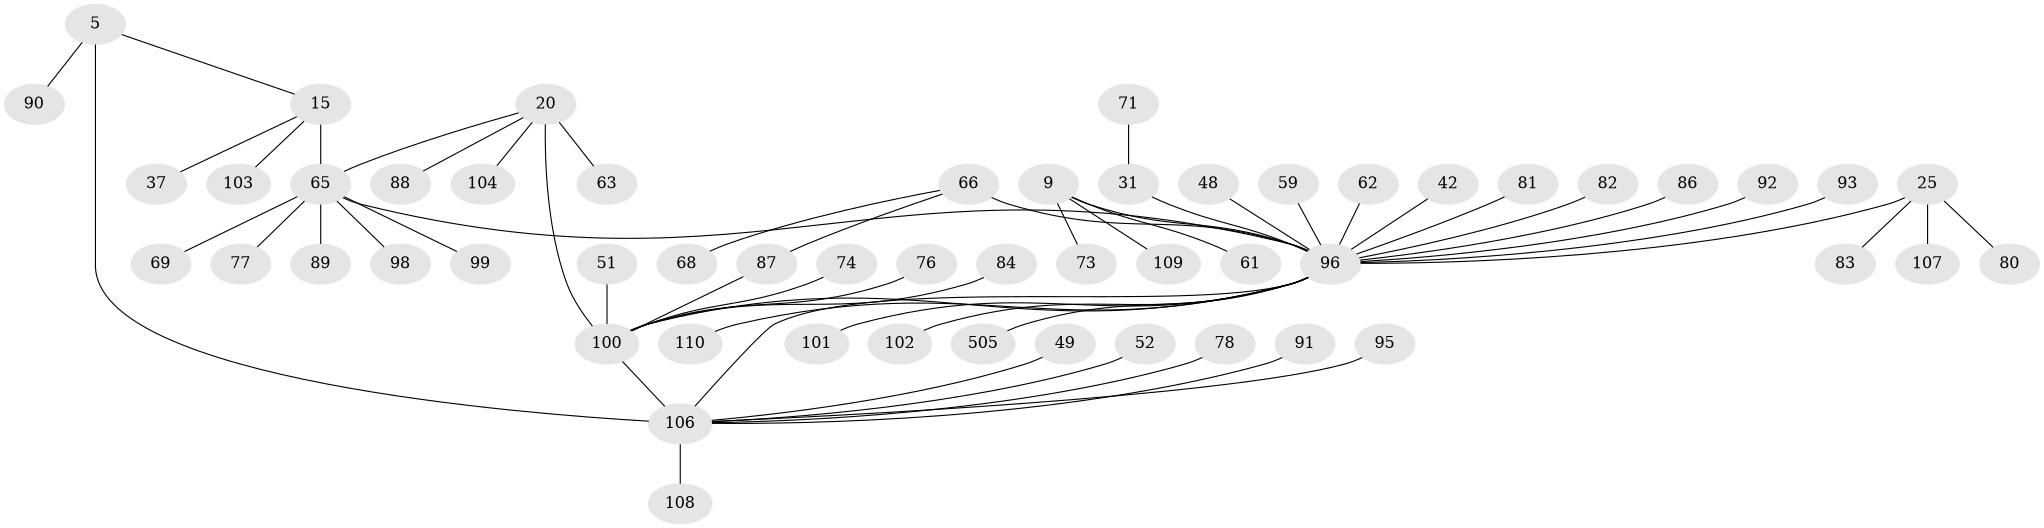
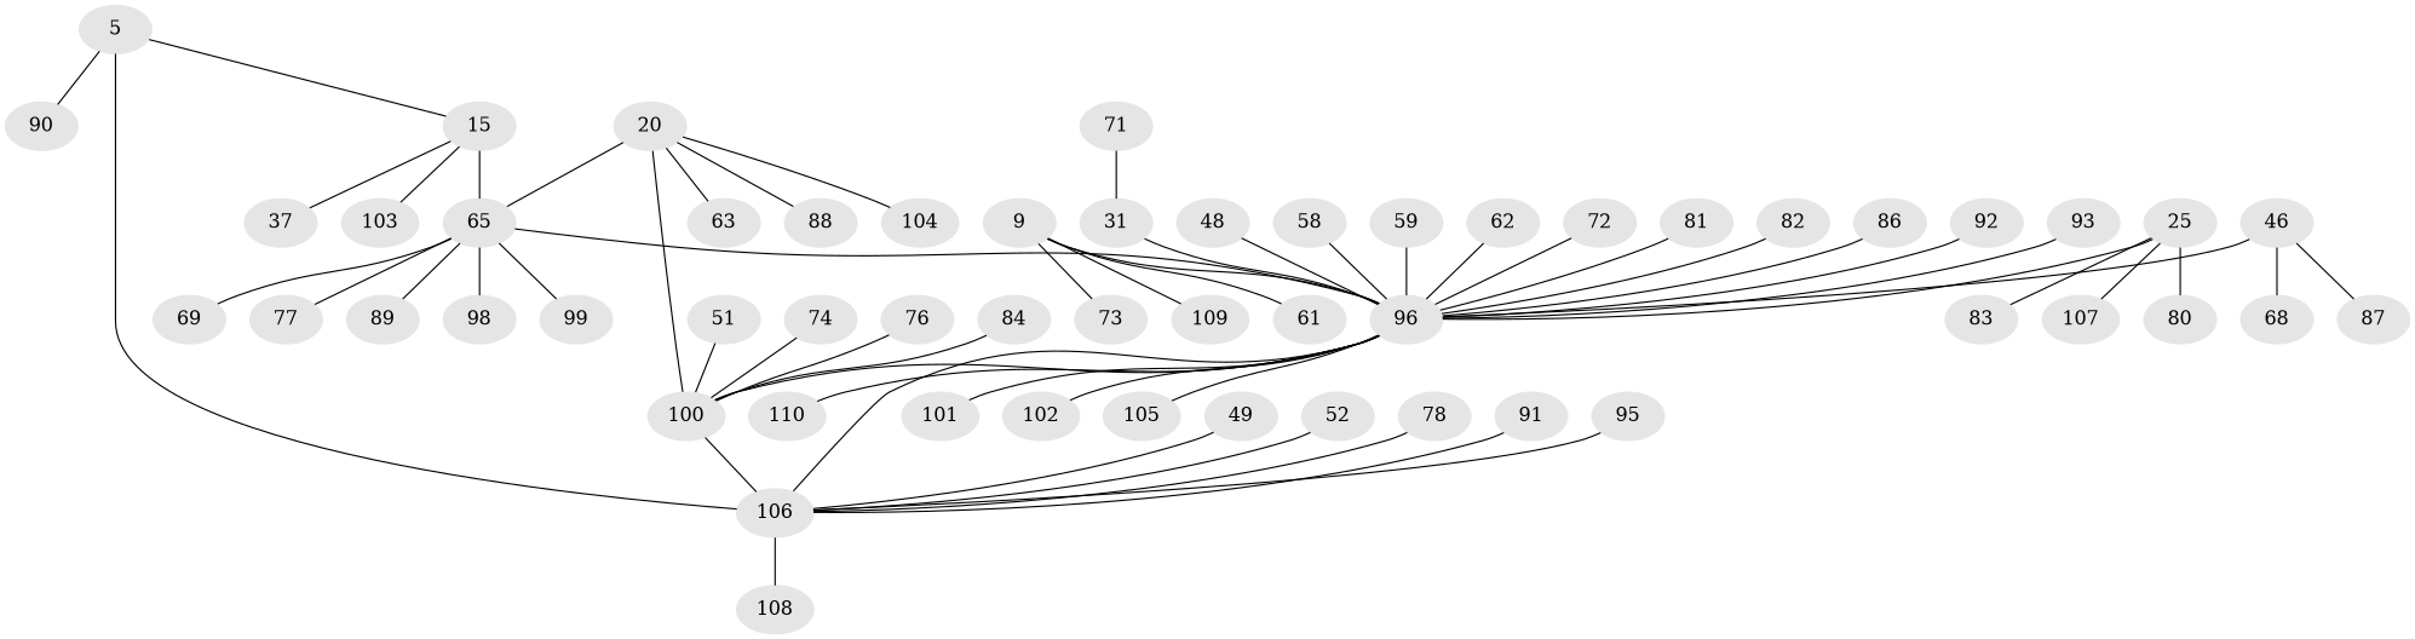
  graph {
    node [color=gray90 style=filled]
    5 [super="+2"]
    15 [super="+13"]
    90
    106 [super="+41"]
    37
    65 [super="+33+35+44+47+55"]
    103
    108 [super="+43+50"]
    9 [super="+8"]
    61
    73
    96 [super="+10+7+23+27+30"]
    109
    100 [super="+45+67+19+38+40"]
    101
    102 [super="+97"]
-   105 [super="+64" label=505]
+   105 [super="+64"]
    110
    69
    77
    89 [super="+60"]
    98
    99 [super="+94"]
    20 [super="+16"]
    63
    88
    104 [super="+70"]
    25 [super="+24"]
    80
    83 [super="+75"]
    107
    31
    48
    49
    51
    52
+   58
    59
    62
-   66 [super="+46"]
+   66 [super="+46" label=46]
    68
    87 [super="+79"]
    71
-   72 [label=42]
+   72
    74
    76 [super="+42"]
    78
    81
    82
    84
    86
    91
    92
    93
    95
    5 -- 15
    5 -- 90
    5 -- 106 [weight=6]
    15 -- 37
    15 -- 65 [weight=6]
    15 -- 103
    106 -- 108
    65 -- 96 [weight=2]
    65 -- 69
    65 -- 77
    65 -- 89
    65 -- 98
    65 -- 99
    9 -- 61
    9 -- 73
    9 -- 96 [weight=6]
    9 -- 109
    96 -- 106 [weight=2]
    96 -- 100 [weight=2]
    96 -- 101
    96 -- 102
    96 -- 105
    96 -- 110
    100 -- 106
    20 -- 65
    20 -- 100 [weight=6]
    20 -- 63
    20 -- 88
    20 -- 104
    25 -- 96 [weight=6]
    25 -- 80
    25 -- 83
    25 -- 107
    31 -- 96
    48 -- 96
    49 -- 106
    51 -- 100
    52 -- 106
+   58 -- 96
    59 -- 96
    62 -- 96
    66 -- 96 [weight=3]
    66 -- 68
    66 -- 87
-   87 -- 100
    71 -- 31
    72 -- 96
    74 -- 100
    76 -- 100
    78 -- 106
    81 -- 96
    82 -- 96
    84 -- 100
    86 -- 96
    91 -- 106
    92 -- 96
    93 -- 96
    95 -- 106
  }
